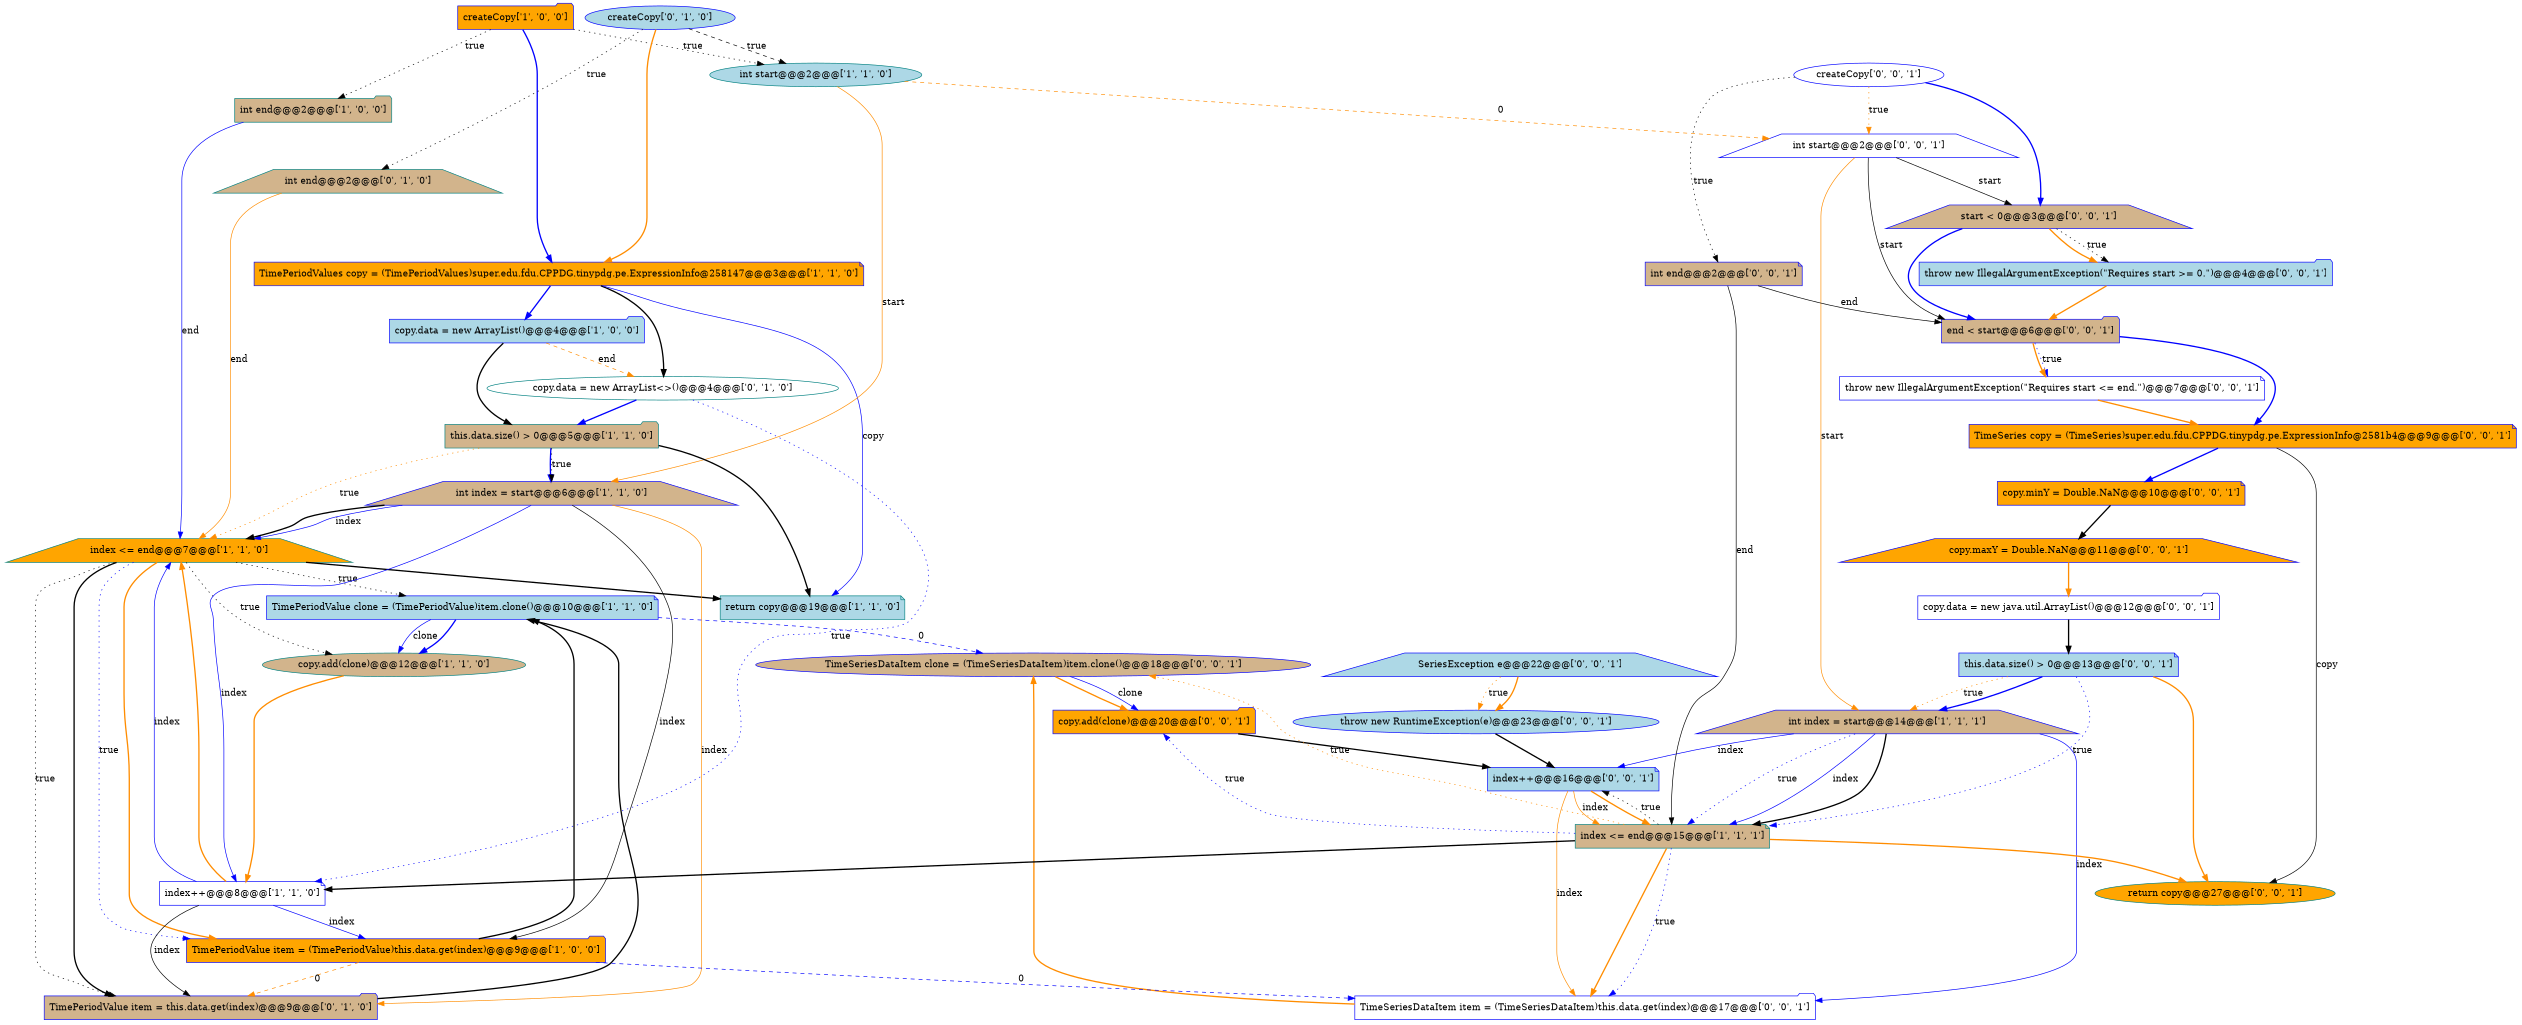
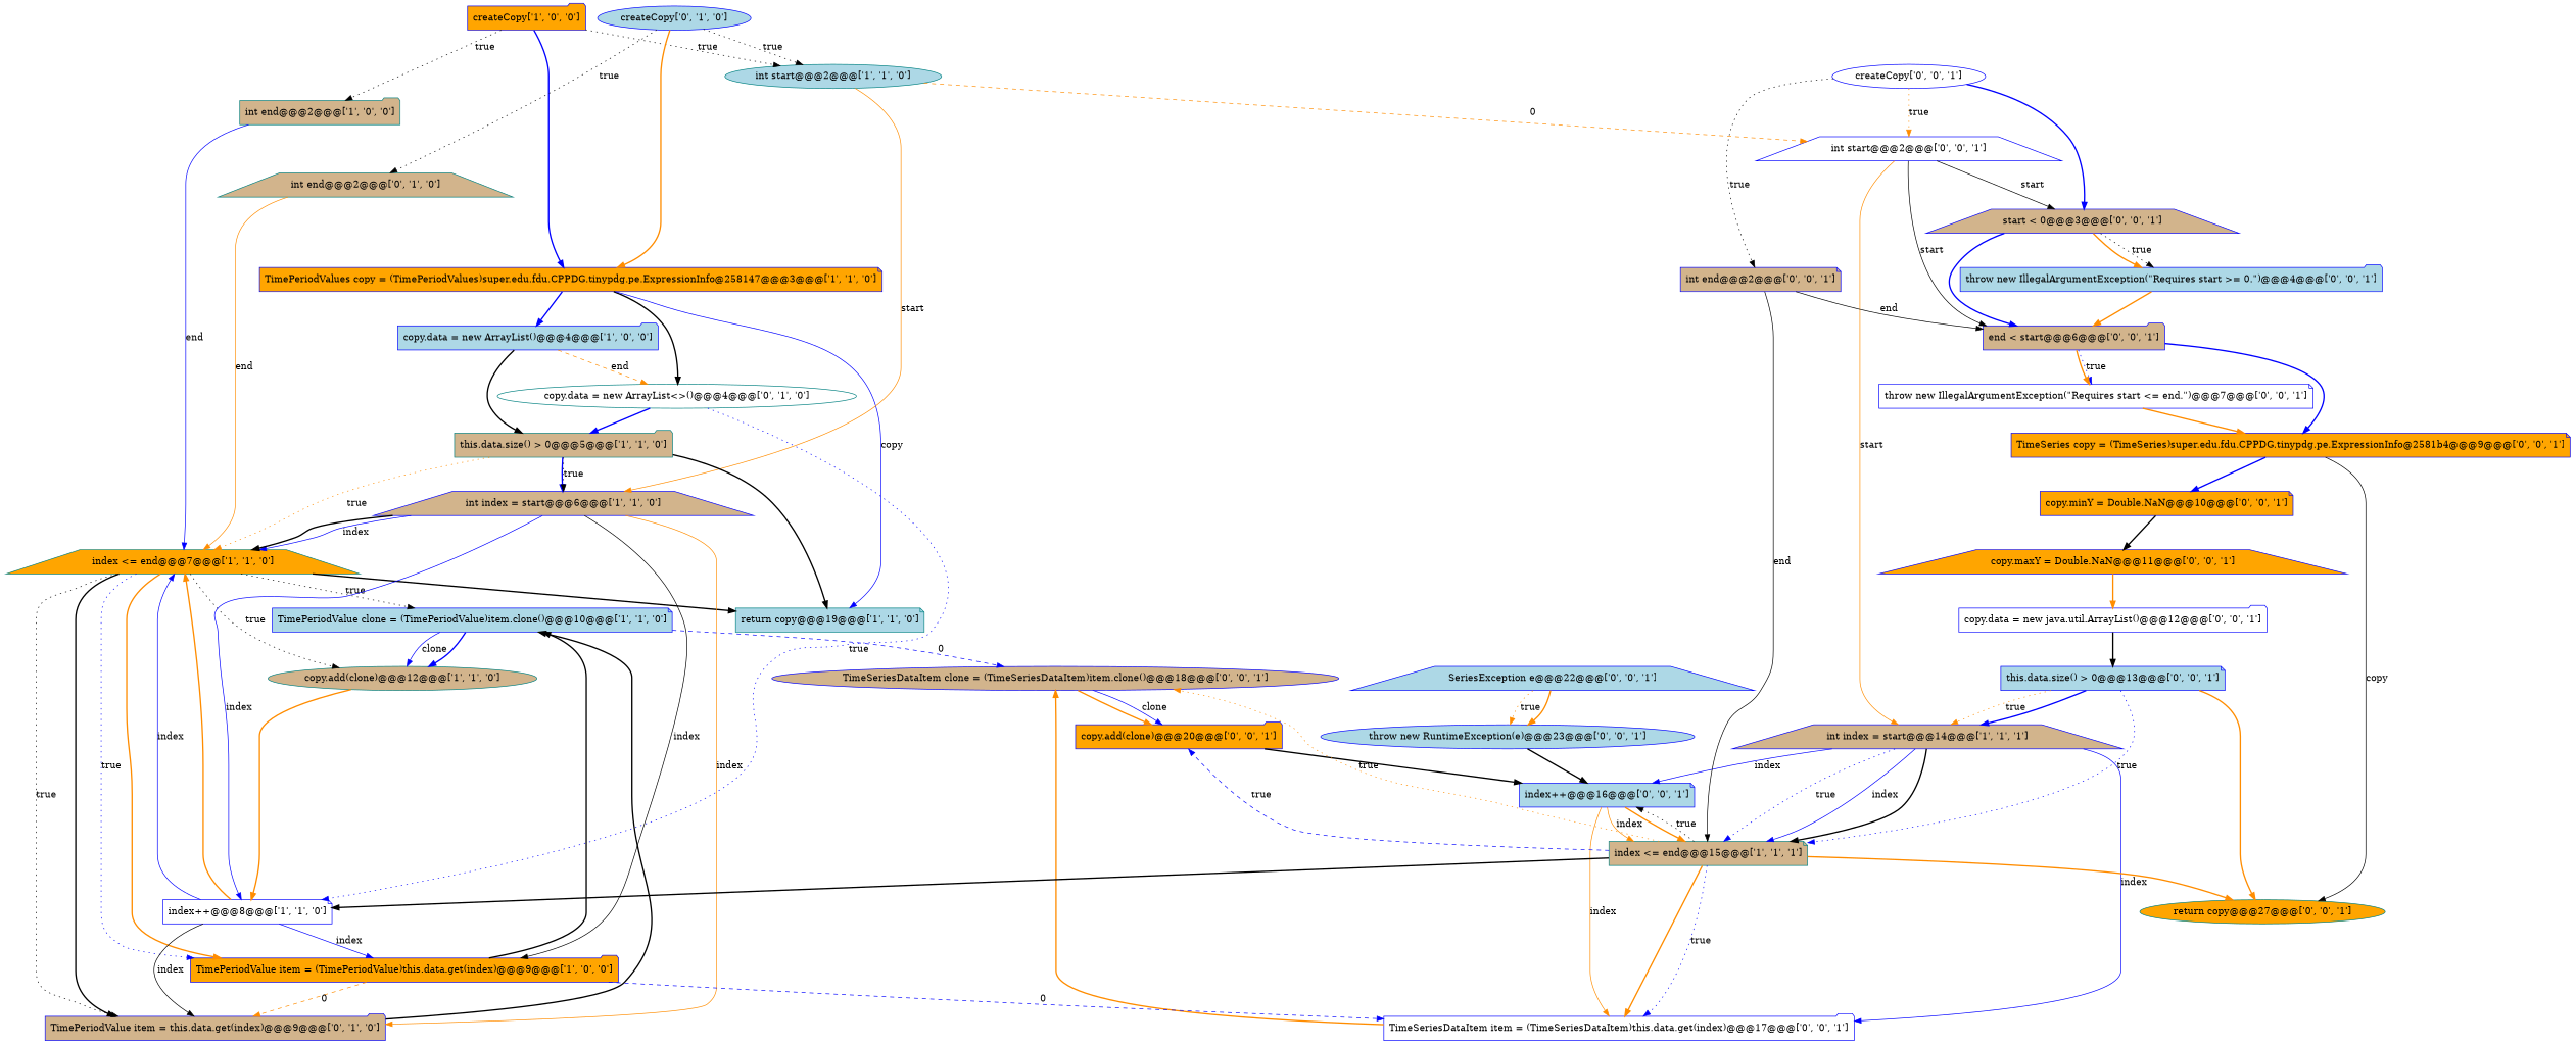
  digraph {
    node [color=blue fillcolor=tan shape=folder style=filled]
    edge [color=black style=bold]
    n1 [fillcolor=orange label="createCopy['1', '0', '0']"]
    n2 [color=teal label="int end@@@2@@@['1', '0', '0']"]
    n3 [fillcolor=orange label="TimePeriodValues copy = (TimePeriodValues)super.edu.fdu.CPPDG.tinypdg.pe.ExpressionInfo@258147@@@3@@@['1', '1', '0']" shape=note]
    n4 [color=teal fillcolor=lightblue label="int start@@@2@@@['1', '1', '0']" shape=ellipse]
    n5 [color=teal fillcolor=orange label="index <= end@@@7@@@['1', '1', '0']" shape=trapezium]
    n6 [fillcolor=lightblue label="copy.data = new ArrayList()@@@4@@@['1', '0', '0']"]
    n7 [color=teal fillcolor=white label="copy.data = new ArrayList<>()@@@4@@@['0', '1', '0']" shape=ellipse]
    n8 [color=teal fillcolor=lightblue label="return copy@@@19@@@['1', '1', '0']" shape=note]
    n9 [fillcolor=white label="int start@@@2@@@['0', '0', '1']" shape=trapezium]
    n10 [label="int index = start@@@6@@@['1', '1', '0']" shape=trapezium]
    n11 [fillcolor=white label="throw new IllegalArgumentException(\"Requires start <= end.\")@@@7@@@['0', '0', '1']" shape=note]
    n12 [fillcolor=orange label="TimeSeries copy = (TimeSeries)super.edu.fdu.CPPDG.tinypdg.pe.ExpressionInfo@2581b4@@@9@@@['0', '0', '1']" shape=note]
    n13 [color=teal fillcolor=orange label="return copy@@@27@@@['0', '0', '1']" shape=ellipse]
    n14 [fillcolor=orange label="copy.minY = Double.NaN@@@10@@@['0', '0', '1']" shape=note]
    n15 [label="start < 0@@@3@@@['0', '0', '1']" shape=trapezium]
    n16 [fillcolor=lightblue label="throw new IllegalArgumentException(\"Requires start >= 0.\")@@@4@@@['0', '0', '1']"]
    n17 [label="end < start@@@6@@@['0', '0', '1']"]
    n18 [fillcolor=lightblue label="SeriesException e@@@22@@@['0', '0', '1']" shape=trapezium]
    n19 [fillcolor=lightblue label="throw new RuntimeException(e)@@@23@@@['0', '0', '1']" shape=ellipse]
    n20 [fillcolor=lightblue label="index++@@@16@@@['0', '0', '1']" shape=note]
    n21 [fillcolor=white label="TimeSeriesDataItem item = (TimeSeriesDataItem)this.data.get(index)@@@17@@@['0', '0', '1']"]
    n22 [label="TimeSeriesDataItem clone = (TimeSeriesDataItem)item.clone()@@@18@@@['0', '0', '1']" shape=ellipse]
    n23 [fillcolor=orange label="copy.add(clone)@@@20@@@['0', '0', '1']"]
    n24 [label="int index = start@@@14@@@['1', '1', '1']" shape=trapezium]
    n25 [color=teal label="index <= end@@@15@@@['1', '1', '1']" shape=note]
    n26 [color=teal label="this.data.size() > 0@@@5@@@['1', '1', '0']"]
    n27 [fillcolor=white label="index++@@@8@@@['1', '1', '0']" shape=note]
    n28 [fillcolor=lightblue label="TimePeriodValue clone = (TimePeriodValue)item.clone()@@@10@@@['1', '1', '0']" shape=note]
    n29 [color=teal label="copy.add(clone)@@@12@@@['1', '1', '0']" shape=ellipse]
    n30 [label="TimePeriodValue item = this.data.get(index)@@@9@@@['0', '1', '0']"]
    n31 [fillcolor=orange label="TimePeriodValue item = (TimePeriodValue)this.data.get(index)@@@9@@@['1', '0', '0']"]
    n32 [fillcolor=lightblue label="this.data.size() > 0@@@13@@@['0', '0', '1']" shape=note]
    n33 [fillcolor=orange label="copy.maxY = Double.NaN@@@11@@@['0', '0', '1']" shape=trapezium]
    n34 [fillcolor=white label="copy.data = new java.util.ArrayList()@@@12@@@['0', '0', '1']"]
    n35 [fillcolor=lightblue label="createCopy['0', '1', '0']" shape=ellipse]
    n36 [color=teal label="int end@@@2@@@['0', '1', '0']" shape=trapezium]
    n37 [fillcolor=white label="createCopy['0', '0', '1']" shape=ellipse]
    n38 [label="int end@@@2@@@['0', '0', '1']" shape=note]
    n1 -> n2 [label=true style=dotted]
    n1 -> n3 [color=blue]
    n1 -> n4 [label=true style=dotted]
    n2 -> n5 [color=blue label=end style=solid]
    n3 -> n6 [color=blue]
    n3 -> n7
    n3 -> n8 [color=blue label=copy style=solid]
    n4 -> n9 [color=darkorange label=0 style=dashed]
    n4 -> n10 [color=darkorange label=start style=solid]
    n5 -> n8
    n5 -> n28 [label=true style=dotted]
    n5 -> n29 [label=true style=dotted]
    n5 -> n30
    n5 -> n30 [label=true style=dotted]
    n5 -> n31 [color=blue label=true style=dotted]
    n5 -> n31 [color=darkorange]
    n6 -> n7 [color=darkorange label=end style=dashed]
    n6 -> n26
    n7 -> n26 [color=blue]
    n7 -> n27 [color=blue label=true style=dotted]
    n9 -> n15 [label=start style=solid]
    n9 -> n17 [label=start style=solid]
    n9 -> n24 [color=darkorange label=start style=solid]
    n10 -> n5 [color=blue label=index style=solid]
    n10 -> n5
    n10 -> n27 [color=blue label=index style=solid]
    n10 -> n30 [color=darkorange label=index style=solid]
    n10 -> n31 [label=index style=solid]
    n11 -> n12 [color=darkorange]
    n12 -> n13 [label=copy style=solid]
    n12 -> n14 [color=blue]
    n14 -> n33
    n15 -> n16 [label=true style=dotted]
    n15 -> n16 [color=darkorange]
    n15 -> n17 [color=blue]
    n16 -> n17 [color=darkorange]
    n17 -> n11 [color=blue label=true style=dotted]
    n17 -> n11 [color=darkorange]
    n17 -> n12 [color=blue]
    n18 -> n19 [color=darkorange label=true style=dotted]
    n18 -> n19 [color=darkorange]
    n19 -> n20
    n20 -> n21 [color=darkorange label=index style=solid]
    n20 -> n25 [color=darkorange label=index style=solid]
    n20 -> n25 [color=darkorange]
    n21 -> n22 [color=darkorange]
    n22 -> n23 [color=blue label=clone style=solid]
    n22 -> n23 [color=darkorange]
    n23 -> n20
    n24 -> n20 [color=blue label=index style=solid]
    n24 -> n21 [color=blue label=index style=solid]
    n24 -> n25 [color=blue label=index style=solid]
    n24 -> n25
    n24 -> n25 [color=blue label=true style=dotted]
    n25 -> n13 [color=darkorange]
    n25 -> n20 [label=true style=dotted]
    n25 -> n21 [color=blue label=true style=dotted]
    n25 -> n21 [color=darkorange]
    n25 -> n22 [color=darkorange label=true style=dotted]
-   n25 -> n23 [color=blue label=true style=dotted]
+   n25 -> n23 [color=blue label=true style=dashed]
    n25 -> n27
    n26 -> n5 [color=darkorange label=true style=dotted]
    n26 -> n8
    n26 -> n10 [color=blue]
    n26 -> n10 [label=true style=dotted]
    n27 -> n5 [color=blue label=index style=solid]
    n27 -> n5 [color=darkorange]
    n27 -> n30 [label=index style=solid]
    n27 -> n31 [color=blue label=index style=solid]
    n28 -> n22 [color=blue label=0 style=dashed]
    n28 -> n29 [color=blue label=clone style=solid]
    n28 -> n29 [color=blue]
    n29 -> n27 [color=darkorange]
    n30 -> n28
    n31 -> n21 [color=blue label=0 style=dashed]
    n31 -> n28
    n31 -> n30 [color=darkorange label=0 style=dashed]
    n32 -> n13 [color=darkorange]
    n32 -> n24 [color=darkorange label=true style=dotted]
    n32 -> n24 [color=blue]
    n32 -> n25 [color=blue label=true style=dotted]
    n33 -> n34 [color=darkorange]
    n34 -> n32
    n35 -> n3 [color=darkorange]
-   n35 -> n4 [label=true style=dashed]
+   n35 -> n4 [label=true style=dotted]
    n35 -> n36 [label=true style=dotted]
    n36 -> n5 [color=darkorange label=end style=solid]
    n37 -> n9 [color=darkorange label=true style=dotted]
    n37 -> n15 [color=blue]
    n37 -> n38 [label=true style=dotted]
    n38 -> n17 [label=end style=solid]
    n38 -> n25 [label=end style=solid]
  }
